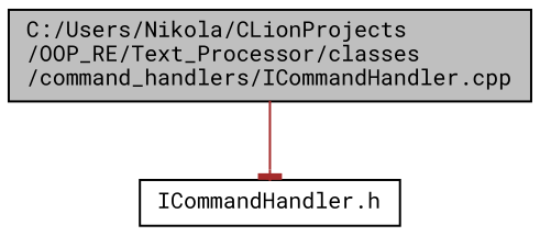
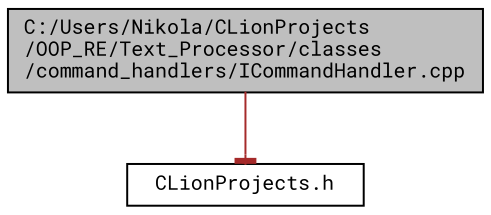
  digraph {
    fontname="Roboto Mono"
    node [color=black fontname="Roboto Mono" fontsize=10 shape=record style=filled]
    n1 [fillcolor=grey75 fontcolor=black height=0.2 label="C:/Users/Nikola/CLionProjects\l/OOP_RE/Text_Processor/classes\l/command_handlers/ICommandHandler.cpp" width=0.4]
-   n2 [fillcolor=white height=0.2 label="ICommandHandler.h" width=0.4]
+   n2 [fillcolor=white height=0.2 label="CLionProjects.h" width=0.4]
    n1 -> n2 [color=brown fontname="Roboto Mono" fontsize=10 labelfontname=Helvetica labelfontsize=10 style=solid arrowhead=tee]
  }
